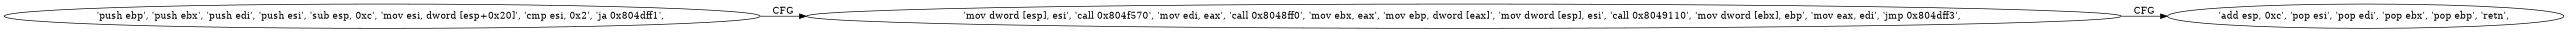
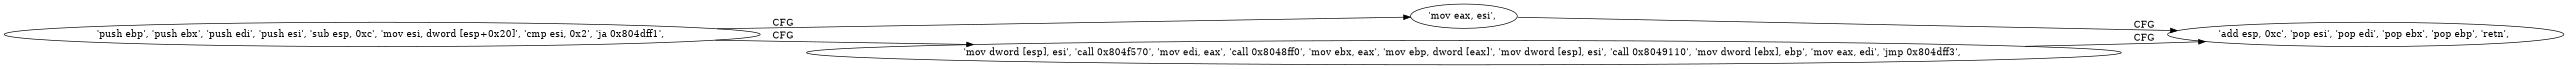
  digraph {
    rankdir=LR
    n1 [label="'push ebp', 'push ebx', 'push edi', 'push esi', 'sub esp, 0xc', 'mov esi, dword [esp+0x20]', 'cmp esi, 0x2', 'ja 0x804dff1', "]
+   n2 [label="'mov eax, esi', "]
    n3 [label="'mov dword [esp], esi', 'call 0x804f570', 'mov edi, eax', 'call 0x8048ff0', 'mov ebx, eax', 'mov ebp, dword [eax]', 'mov dword [esp], esi', 'call 0x8049110', 'mov dword [ebx], ebp', 'mov eax, edi', 'jmp 0x804dff3', "]
    n4 [label="'add esp, 0xc', 'pop esi', 'pop edi', 'pop ebx', 'pop ebp', 'retn', "]
+   n1 -> n2 [label=CFG]
    n1 -> n3 [label=CFG]
+   n2 -> n4 [label=CFG]
    n3 -> n4 [label=CFG]
  }
